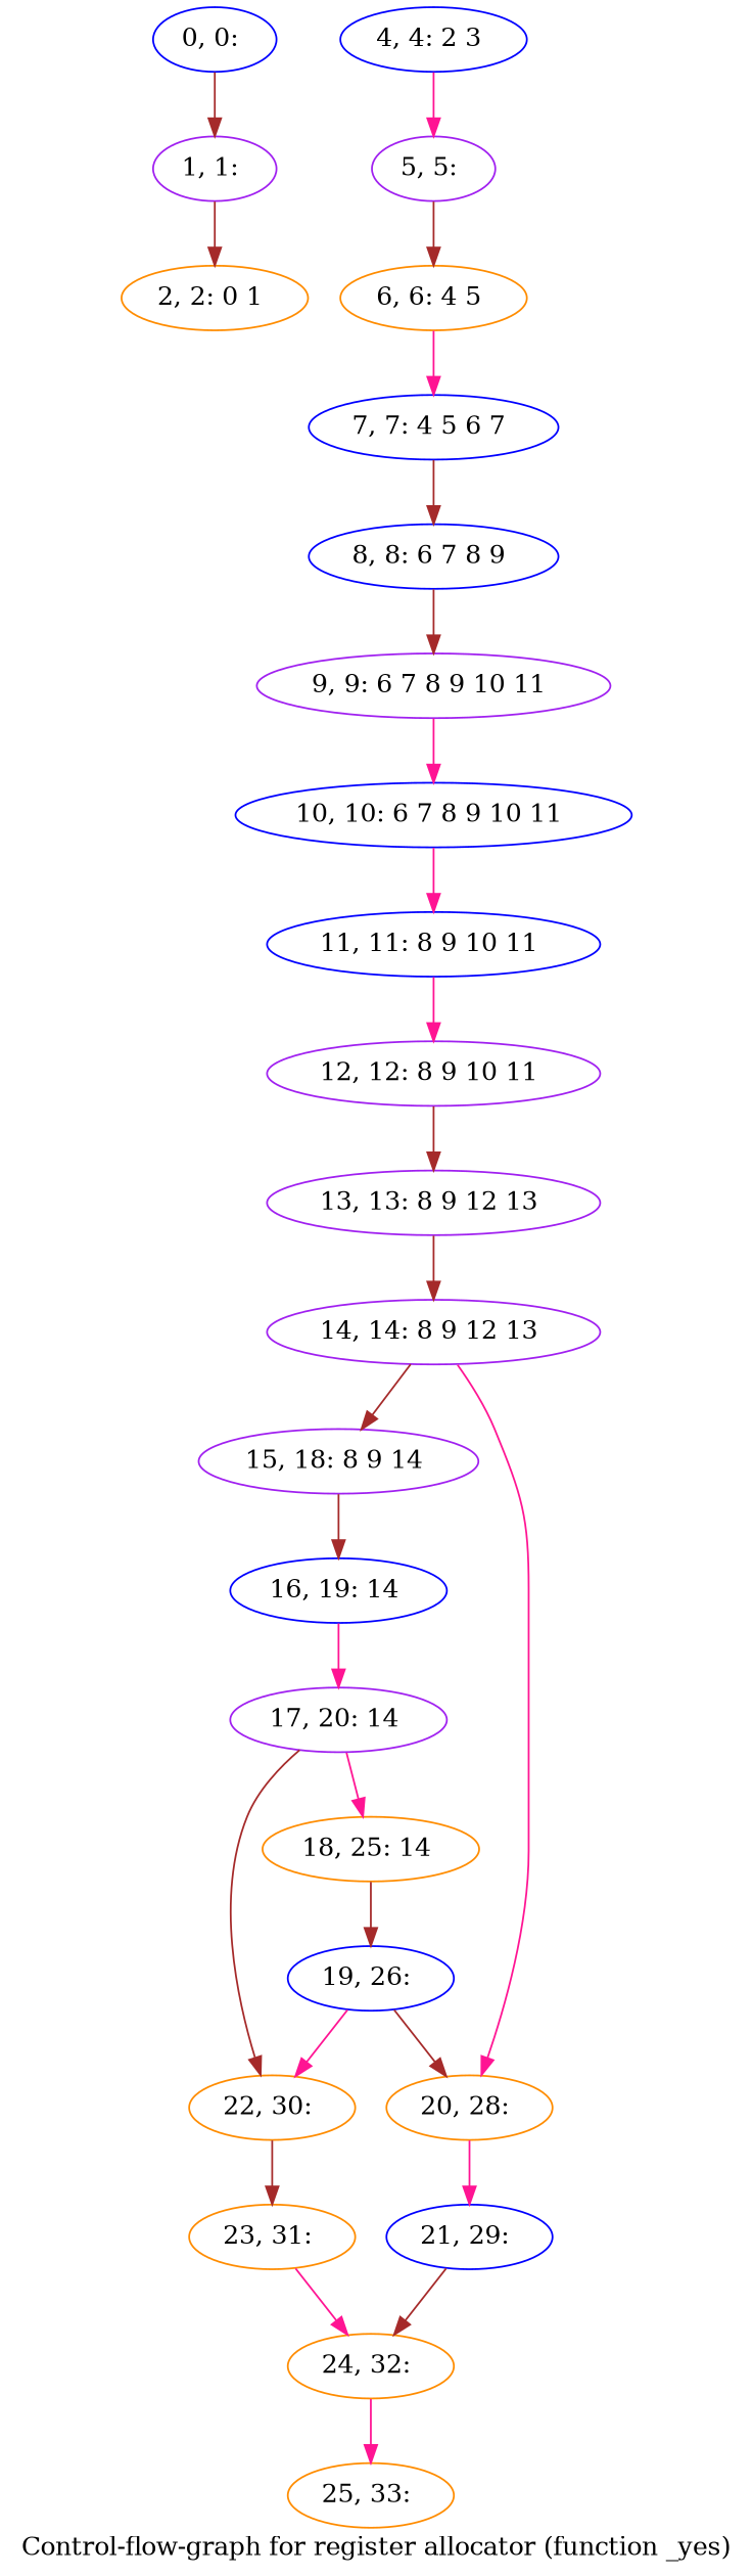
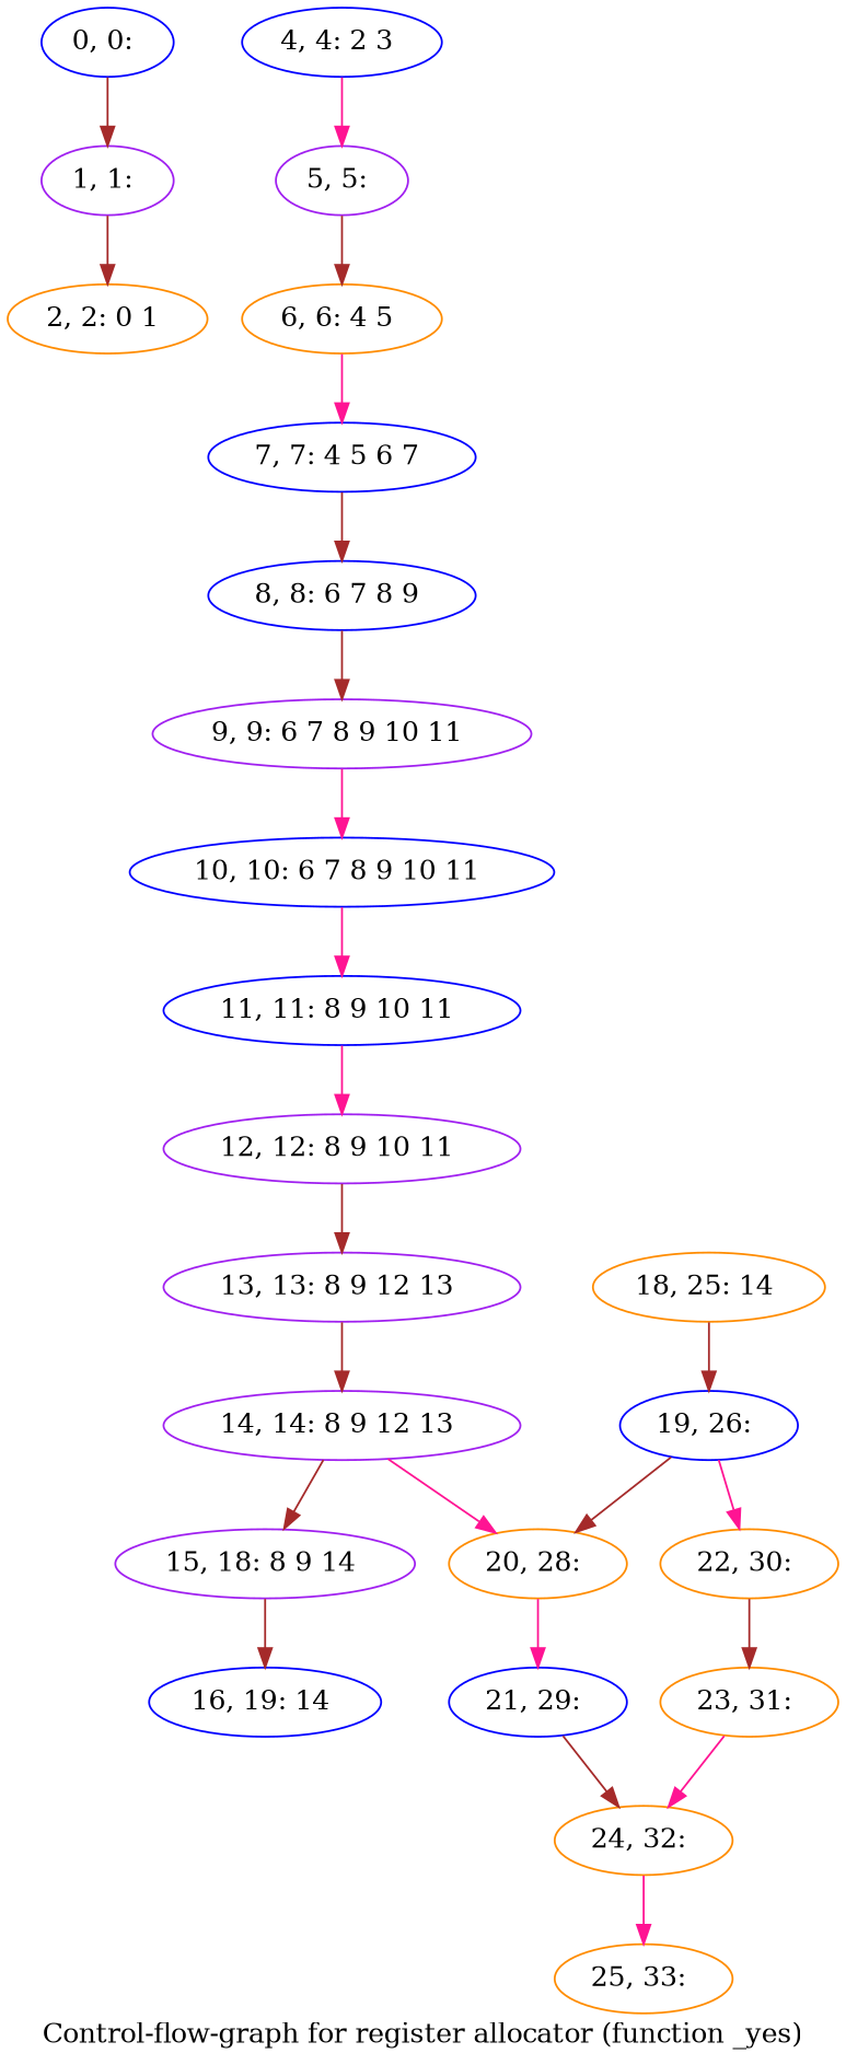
  digraph {
    label="Control-flow-graph for register allocator (function _yes)"
    node [color=blue]
    edge [color=brown]
    n1 [label="0, 0: "]
    n2 [color=purple label="1, 1: "]
    n3 [color=darkorange label="2, 2: 0 1 "]
    n4 [label="4, 4: 2 3 "]
    n5 [color=purple label="5, 5: "]
    n6 [color=darkorange label="6, 6: 4 5 "]
    n7 [label="7, 7: 4 5 6 7 "]
    n8 [label="8, 8: 6 7 8 9 "]
    n9 [color=purple label="9, 9: 6 7 8 9 10 11 "]
    n10 [label="10, 10: 6 7 8 9 10 11 "]
    n11 [label="11, 11: 8 9 10 11 "]
    n12 [color=purple label="12, 12: 8 9 10 11 "]
    n13 [color=purple label="13, 13: 8 9 12 13 "]
    n14 [color=purple label="14, 14: 8 9 12 13 "]
    n15 [color=purple label="15, 18: 8 9 14 "]
    n16 [color=darkorange label="20, 28: "]
    n17 [label="16, 19: 14 "]
    n18 [label="21, 29: "]
-   n19 [color=purple label="17, 20: 14 "]
    n20 [color=darkorange label="18, 25: 14 "]
    n21 [color=darkorange label="22, 30: "]
    n22 [label="19, 26: "]
    n23 [color=darkorange label="23, 31: "]
    n24 [color=darkorange label="24, 32: "]
    n25 [color=darkorange label="25, 33: "]
    n1 -> n2
    n2 -> n3
    n4 -> n5 [color=deeppink]
    n5 -> n6
    n6 -> n7 [color=deeppink]
    n7 -> n8
    n8 -> n9
    n9 -> n10 [color=deeppink]
    n10 -> n11 [color=deeppink]
    n11 -> n12 [color=deeppink]
    n12 -> n13
    n13 -> n14
    n14 -> n15
    n14 -> n16 [color=deeppink]
    n15 -> n17
    n16 -> n18 [color=deeppink]
-   n17 -> n19 [color=deeppink]
    n18 -> n24
-   n19 -> n20 [color=deeppink]
-   n19 -> n21
    n20 -> n22
    n21 -> n23
    n22 -> n16
    n22 -> n21 [color=deeppink]
    n23 -> n24 [color=deeppink]
    n24 -> n25 [color=deeppink]
  }
